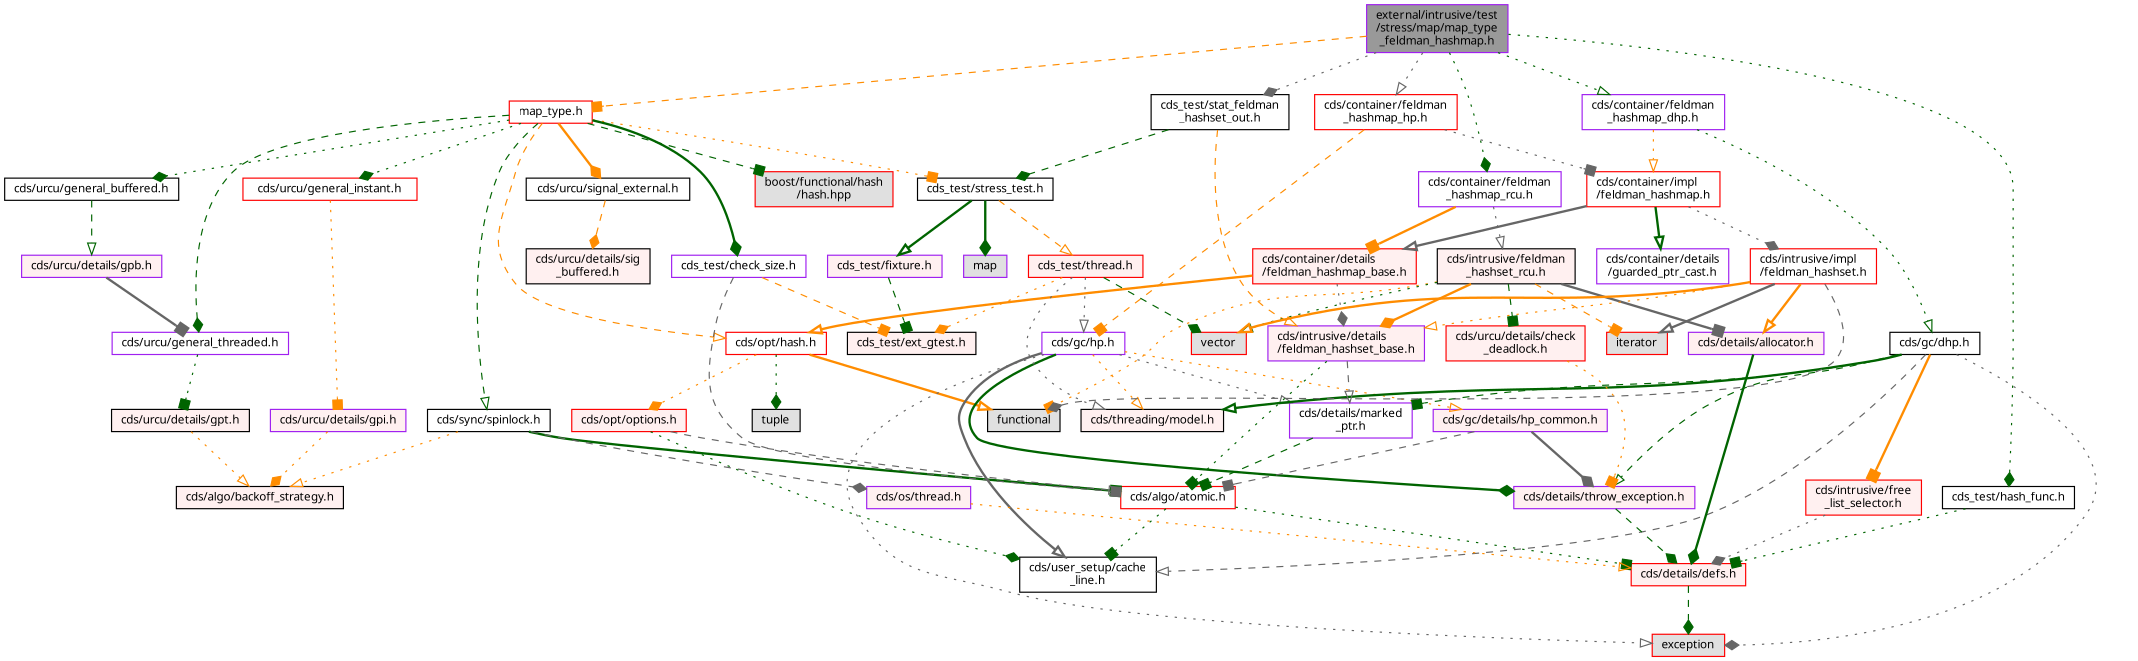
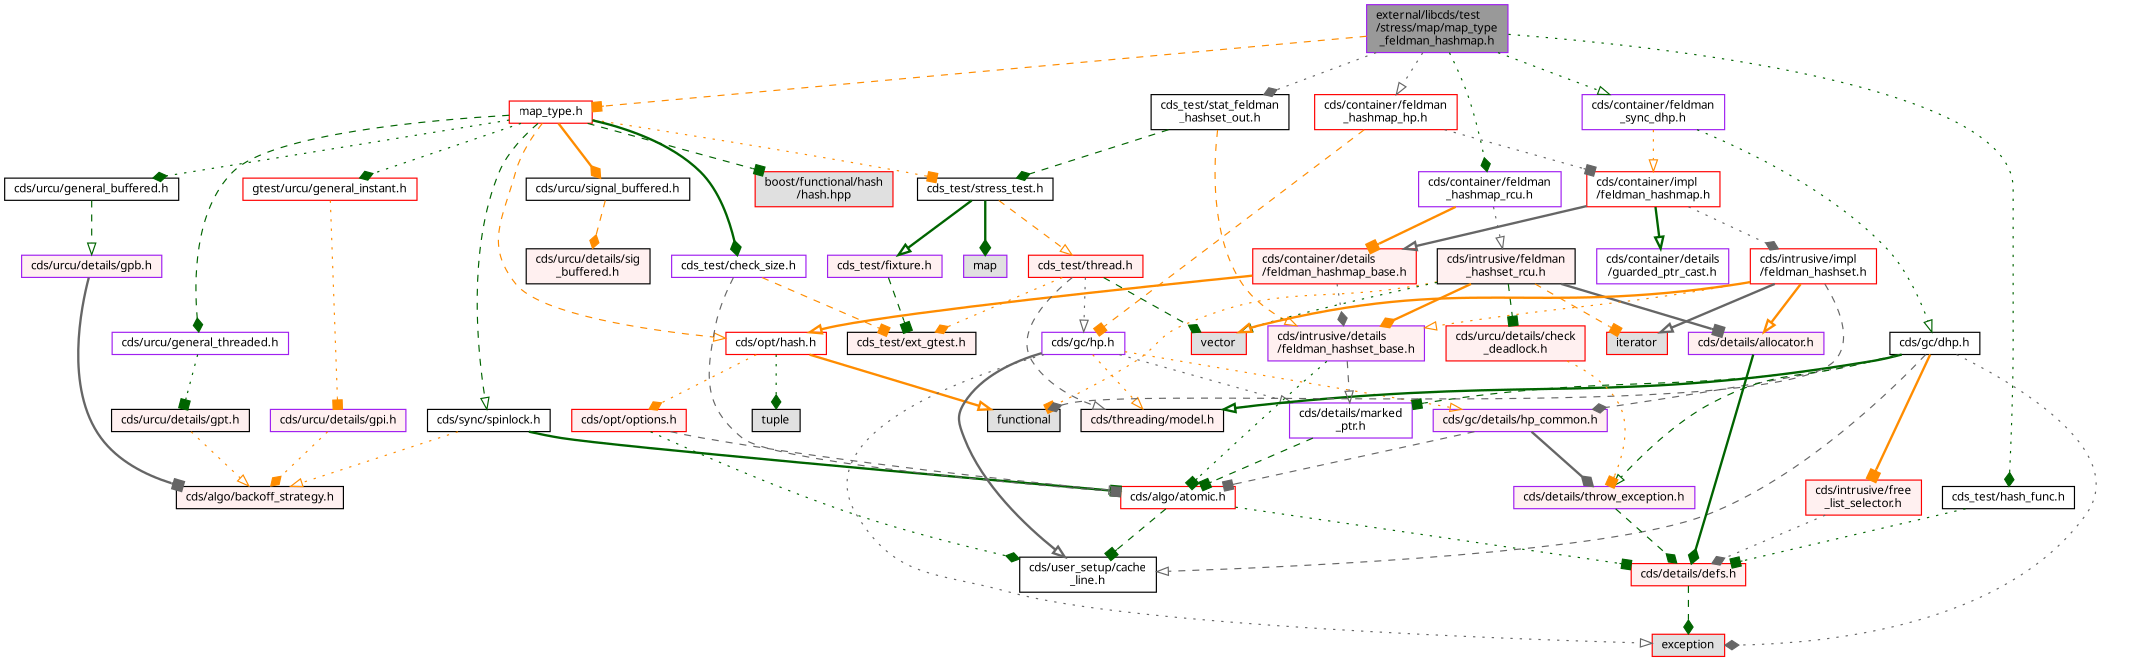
  digraph {
    fontname="Noto Sans"
    node [color=purple fillcolor=white fontname="Noto Sans" fontsize=10 shape=box style=filled]
    edge [arrowhead=onormal color=darkgreen fontname="Noto Sans" fontsize=10 labelfontname=Helvetica labelfontsize=10 style=dotted]
-   n1 [fillcolor=grey60 fontcolor=black height=0.2 label="external/intrusive/test\l/stress/map/map_type\l_feldman_hashmap.h" width=0.4]
+   n1 [fillcolor=grey60 fontcolor=black height=0.2 label="external/libcds/test\l/stress/map/map_type\l_feldman_hashmap.h" width=0.4]
    n2 [color=red height=0.2 label="map_type.h" width=0.4]
    n3 [color=red height=0.2 label="cds/container/feldman\l_hashmap_hp.h" width=0.4]
-   n4 [height=0.2 label="cds/container/feldman\l_hashmap_dhp.h" width=0.4]
+   n4 [height=0.2 label="cds/container/feldman\l_sync_dhp.h" width=0.4]
    n5 [height=0.2 label="cds/container/feldman\l_hashmap_rcu.h" width=0.4]
    n6 [color=black height=0.2 label="cds_test/stat_feldman\l_hashset_out.h" width=0.4]
    n7 [color=black height=0.2 label="cds_test/hash_func.h" width=0.4]
-   n8 [color=red height=0.2 label="cds/urcu/general_instant.h" width=0.4]
+   n8 [color=red height=0.2 label="gtest/urcu/general_instant.h" width=0.4]
    n9 [color=black height=0.2 label="cds/urcu/general_buffered.h" width=0.4]
    n10 [height=0.2 label="cds/urcu/general_threaded.h" width=0.4]
-   n11 [color=black height=0.2 label="cds/urcu/signal_external.h" width=0.4]
+   n11 [color=black height=0.2 label="cds/urcu/signal_buffered.h" width=0.4]
    n12 [color=black height=0.2 label="cds/sync/spinlock.h" width=0.4]
    n13 [color=red height=0.2 label="cds/opt/hash.h" width=0.4]
    n14 [color=red fillcolor="#E0E0E0" height=0.2 label="boost/functional/hash\l/hash.hpp" width=0.4]
    n15 [color=black height=0.2 label="cds_test/stress_test.h" width=0.4]
    n16 [height=0.2 label="cds_test/check_size.h" width=0.4]
    n17 [height=0.2 label="cds/gc/hp.h" width=0.4]
    n18 [color=red height=0.2 label="cds/container/impl\l/feldman_hashmap.h" width=0.4]
    n19 [color=black height=0.2 label="cds/gc/dhp.h" width=0.4]
    n20 [color=red fillcolor="#FFF0F0" height=0.2 label="cds/container/details\l/feldman_hashmap_base.h" width=0.4]
    n21 [color=black fillcolor="#FFF0F0" height=0.2 label="cds/intrusive/feldman\l_hashset_rcu.h" width=0.4]
    n22 [fillcolor="#FFF0F0" height=0.2 label="cds/intrusive/details\l/feldman_hashset_base.h" width=0.4]
    n23 [color=red fillcolor="#FFF0F0" height=0.2 label="cds/details/defs.h" width=0.4]
    n24 [fillcolor="#FFF0F0" height=0.2 label="cds/urcu/details/gpi.h" width=0.4]
    n25 [fillcolor="#FFF0F0" height=0.2 label="cds/urcu/details/gpb.h" width=0.4]
    n26 [color=black fillcolor="#FFF0F0" height=0.2 label="cds/urcu/details/gpt.h" width=0.4]
    n27 [color=black fillcolor="#FFF0F0" height=0.2 label="cds/urcu/details/sig\l_buffered.h" width=0.4]
    n28 [color=black fillcolor="#FFF0F0" height=0.2 label="cds/algo/backoff_strategy.h" width=0.4]
    n29 [color=red height=0.2 label="cds/algo/atomic.h" width=0.4]
-   n30 [fillcolor="#FFF0F0" height=0.2 label="cds/os/thread.h" width=0.4]
    n31 [color=black fillcolor="#E0E0E0" height=0.2 label=tuple width=0.4]
    n32 [color=black fillcolor="#E0E0E0" height=0.2 label=functional width=0.4]
    n33 [color=red fillcolor="#FFF0F0" height=0.2 label="cds/opt/options.h" width=0.4]
    n34 [fillcolor="#E0E0E0" height=0.2 label=map width=0.4]
    n35 [fillcolor="#FFF0F0" height=0.2 label="cds_test/fixture.h" width=0.4]
    n36 [color=red fillcolor="#FFF0F0" height=0.2 label="cds_test/thread.h" width=0.4]
    n37 [color=black fillcolor="#FFF0F0" height=0.2 label="cds_test/ext_gtest.h" width=0.4]
    n38 [color=black height=0.2 label="cds/user_setup/cache\l_line.h" width=0.4]
    n39 [color=red fillcolor="#E0E0E0" height=0.2 label=exception width=0.4]
    n40 [color=red fillcolor="#E0E0E0" height=0.2 label=vector width=0.4]
    n41 [color=black fillcolor="#FFF0F0" height=0.2 label="cds/threading/model.h" width=0.4]
    n42 [fillcolor="#FFF0F0" height=0.2 label="cds/gc/details/hp_common.h" width=0.4]
    n43 [fillcolor="#FFF0F0" height=0.2 label="cds/details/throw_exception.h" width=0.4]
    n44 [height=0.2 label="cds/details/marked\l_ptr.h" width=0.4]
    n45 [color=red height=0.2 label="cds/intrusive/impl\l/feldman_hashset.h" width=0.4]
    n46 [height=0.2 label="cds/container/details\l/guarded_ptr_cast.h" width=0.4]
    n47 [color=red fillcolor="#E0E0E0" height=0.2 label=iterator width=0.4]
    n48 [fillcolor="#FFF0F0" height=0.2 label="cds/details/allocator.h" width=0.4]
    n49 [color=red fillcolor="#FFF0F0" height=0.2 label="cds/intrusive/free\l_list_selector.h" width=0.4]
    n50 [color=red fillcolor="#FFF0F0" height=0.2 label="cds/urcu/details/check\l_deadlock.h" width=0.4]
    n1 -> n2 [arrowhead=box color=darkorange style=dashed]
    n1 -> n3 [color=gray40]
    n1 -> n4
    n1 -> n5 [arrowhead=diamond]
    n1 -> n6 [arrowhead=diamond color=gray40]
    n1 -> n7 [arrowhead=diamond]
    n2 -> n8 [arrowhead=diamond]
    n2 -> n9 [arrowhead=diamond]
    n2 -> n10 [arrowhead=diamond style=dashed]
    n2 -> n11 [arrowhead=diamond color=darkorange style=bold]
    n2 -> n12 [style=dashed]
    n2 -> n13 [color=darkorange style=dashed]
    n2 -> n14 [arrowhead=box style=dashed]
    n2 -> n15 [arrowhead=box color=darkorange]
    n2 -> n16 [arrowhead=diamond style=bold]
    n3 -> n17 [arrowhead=box color=darkorange style=dashed]
    n3 -> n18 [arrowhead=box color=gray40]
    n4 -> n18 [color=darkorange]
    n4 -> n19
    n5 -> n20 [arrowhead=box color=darkorange style=bold]
    n5 -> n21 [color=gray40]
    n6 -> n15 [arrowhead=diamond style=dashed]
    n6 -> n22 [color=darkorange style=dashed]
    n7 -> n23 [arrowhead=box]
    n8 -> n24 [arrowhead=box color=darkorange]
    n9 -> n25 [style=dashed]
    n10 -> n26 [arrowhead=box]
    n11 -> n27 [arrowhead=diamond color=darkorange style=dashed]
    n12 -> n28 [color=darkorange]
    n12 -> n29 [arrowhead=box style=bold]
-   n12 -> n30 [arrowhead=diamond color=gray40 style=dashed]
    n13 -> n31 [arrowhead=diamond]
    n13 -> n32 [color=darkorange style=bold]
    n13 -> n33 [arrowhead=diamond color=darkorange]
    n15 -> n34 [arrowhead=diamond style=bold]
    n15 -> n35 [style=bold]
    n15 -> n36 [color=darkorange style=dashed]
    n16 -> n29 [arrowhead=box color=gray40 style=dashed]
    n16 -> n37 [arrowhead=box color=darkorange style=dashed]
    n17 -> n38 [color=gray40 style=bold]
    n17 -> n39 [color=gray40]
    n17 -> n41 [color=darkorange]
    n17 -> n42 [color=darkorange]
-   n17 -> n43 [arrowhead=diamond style=bold]
    n17 -> n44 [color=gray40]
    n18 -> n20 [color=gray40 style=bold]
    n18 -> n45 [arrowhead=diamond color=gray40]
    n18 -> n46 [style=bold]
    n19 -> n38 [color=gray40 style=dashed]
    n19 -> n39 [arrowhead=diamond color=gray40]
    n19 -> n41 [style=bold]
+   n19 -> n42 [arrowhead=diamond color=gray40 style=dashed]
    n19 -> n43 [style=dashed]
    n19 -> n44 [arrowhead=box style=dashed]
    n19 -> n49 [arrowhead=box color=darkorange style=bold]
    n20 -> n13 [color=darkorange style=bold]
    n20 -> n22 [arrowhead=diamond color=gray40]
    n21 -> n22 [arrowhead=diamond color=darkorange style=bold]
    n21 -> n32 [arrowhead=box color=darkorange]
    n21 -> n40
    n21 -> n47 [arrowhead=box color=darkorange style=dashed]
    n21 -> n48 [arrowhead=box color=gray40 style=bold]
    n21 -> n50 [arrowhead=box style=dashed]
    n22 -> n29 [arrowhead=box]
    n22 -> n44 [color=gray40 style=dashed]
    n23 -> n39 [arrowhead=diamond style=dashed]
    n24 -> n28 [arrowhead=diamond color=darkorange]
-   n25 -> n10 [arrowhead=box color=gray40 style=bold]
+   n25 -> n28 [arrowhead=box color=gray40 style=bold]
    n26 -> n28 [color=darkorange]
    n29 -> n23 [arrowhead=box]
-   n29 -> n38 [arrowhead=box]
-   n30 -> n23 [color=darkorange]
+   n29 -> n38 [arrowhead=box style=dashed]
    n33 -> n29 [color=gray40 style=dashed]
    n33 -> n38 [arrowhead=diamond]
    n35 -> n37 [arrowhead=box style=dashed]
    n36 -> n17 [color=gray40]
    n36 -> n37 [arrowhead=diamond color=darkorange]
    n36 -> n40 [arrowhead=diamond style=dashed]
-   n36 -> n41 [color=gray40]
+   n36 -> n41 [color=gray40 style=dashed]
    n42 -> n29 [arrowhead=box color=gray40 style=dashed]
    n42 -> n43 [arrowhead=diamond color=gray40 style=bold]
    n43 -> n23 [arrowhead=diamond style=dashed]
    n44 -> n29 [arrowhead=box style=dashed]
    n45 -> n22 [color=darkorange]
    n45 -> n32 [arrowhead=diamond color=gray40 style=dashed]
    n45 -> n40 [color=darkorange style=bold]
    n45 -> n47 [color=gray40 style=bold]
    n45 -> n48 [color=darkorange style=bold]
    n48 -> n23 [arrowhead=diamond style=bold]
    n49 -> n23 [arrowhead=diamond color=gray40]
    n50 -> n43 [arrowhead=box color=darkorange]
  }
